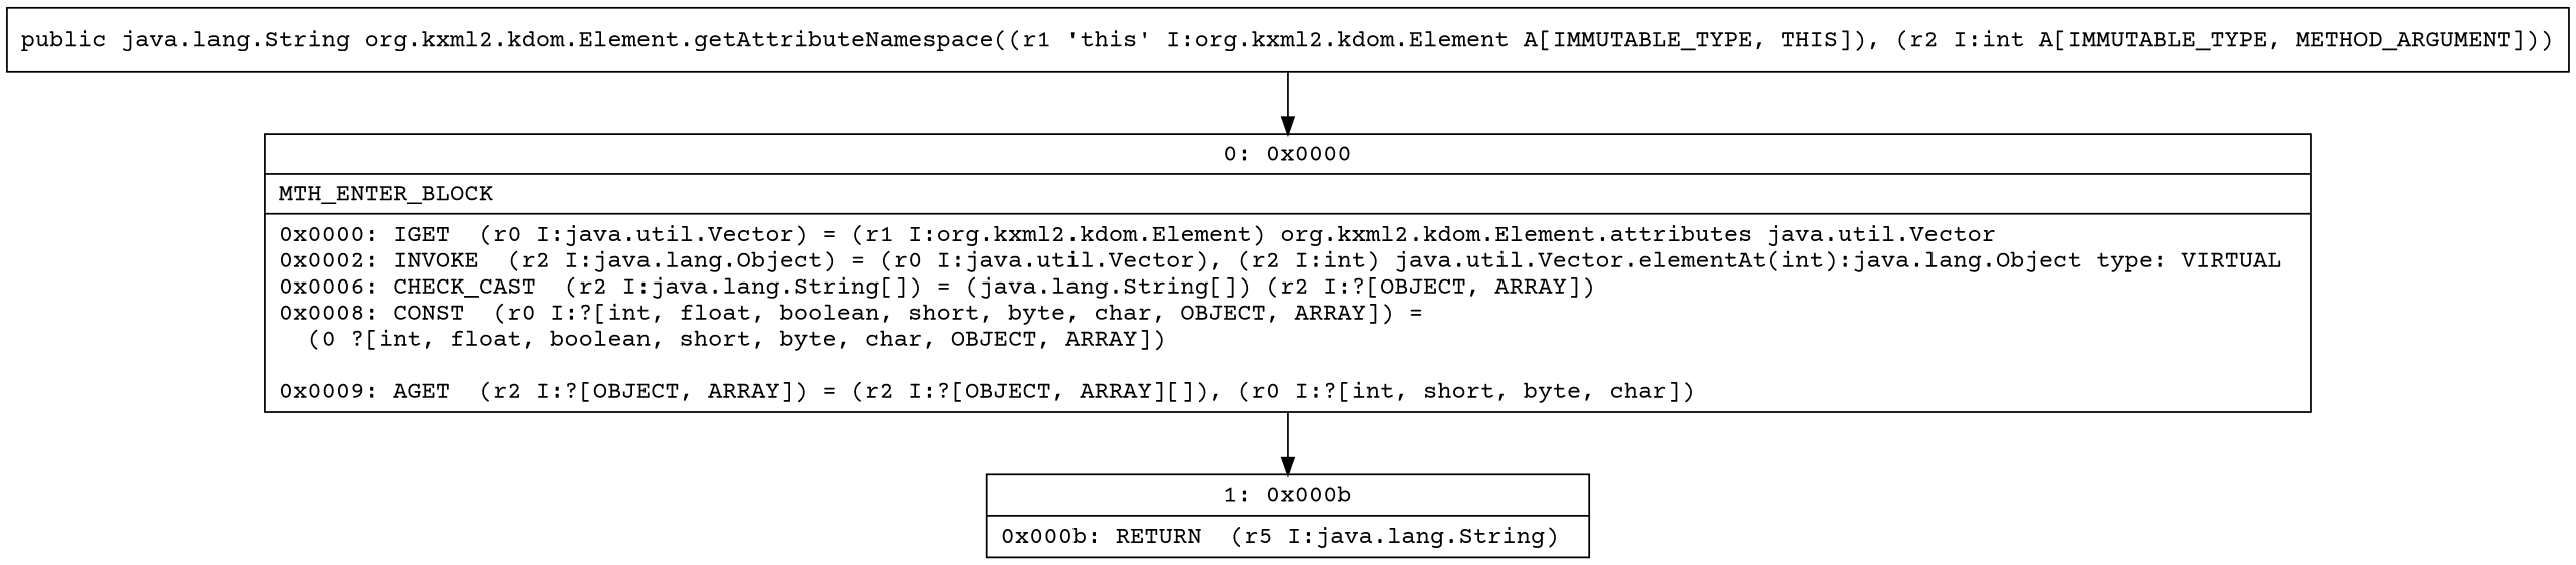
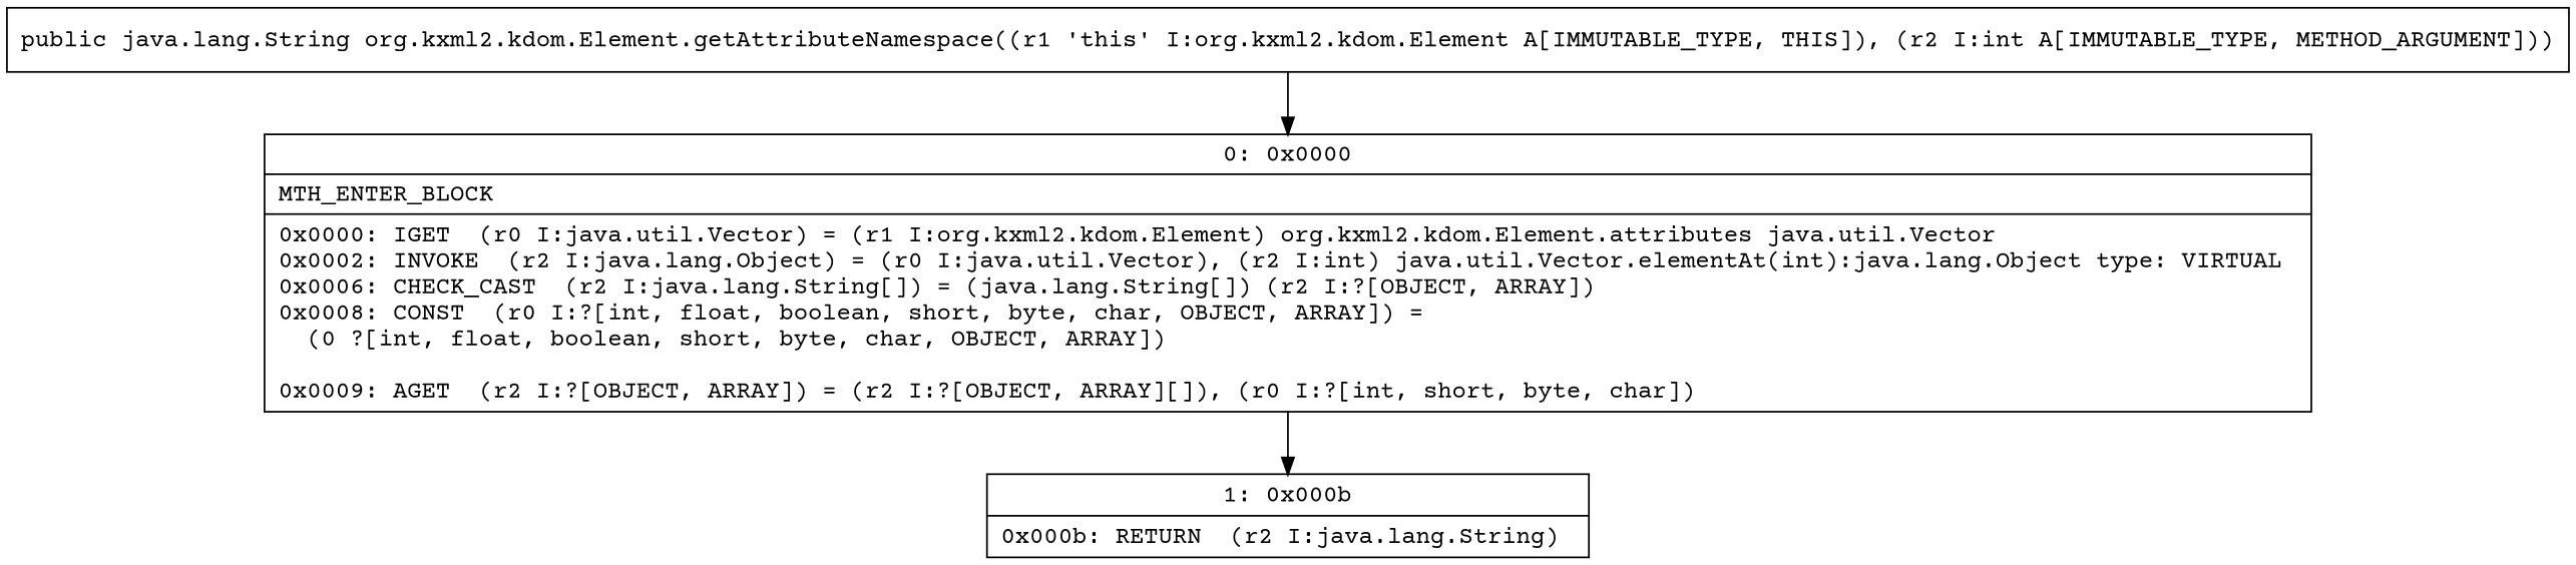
  digraph {
    fontname="Courier Prime"
    node [shape=record fontname="Courier Prime"]
    edge [fontname="Courier Prime"]
    n1 [label="{0\:\ 0x0000|MTH_ENTER_BLOCK\l|0x0000: IGET  (r0 I:java.util.Vector) = (r1 I:org.kxml2.kdom.Element) org.kxml2.kdom.Element.attributes java.util.Vector \l0x0002: INVOKE  (r2 I:java.lang.Object) = (r0 I:java.util.Vector), (r2 I:int) java.util.Vector.elementAt(int):java.lang.Object type: VIRTUAL \l0x0006: CHECK_CAST  (r2 I:java.lang.String[]) = (java.lang.String[]) (r2 I:?[OBJECT, ARRAY]) \l0x0008: CONST  (r0 I:?[int, float, boolean, short, byte, char, OBJECT, ARRAY]) = \l  (0 ?[int, float, boolean, short, byte, char, OBJECT, ARRAY])\l \l0x0009: AGET  (r2 I:?[OBJECT, ARRAY]) = (r2 I:?[OBJECT, ARRAY][]), (r0 I:?[int, short, byte, char]) \l}"]
-   n2 [label="{1\:\ 0x000b|0x000b: RETURN  (r5 I:java.lang.String) \l}"]
+   n2 [label="{1\:\ 0x000b|0x000b: RETURN  (r2 I:java.lang.String) \l}"]
    n3 [label="{public java.lang.String org.kxml2.kdom.Element.getAttributeNamespace((r1 'this' I:org.kxml2.kdom.Element A[IMMUTABLE_TYPE, THIS]), (r2 I:int A[IMMUTABLE_TYPE, METHOD_ARGUMENT])) }"]
    n1 -> n2
    n3 -> n1
  }
